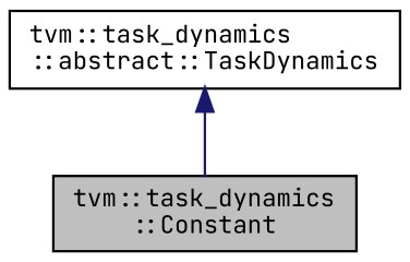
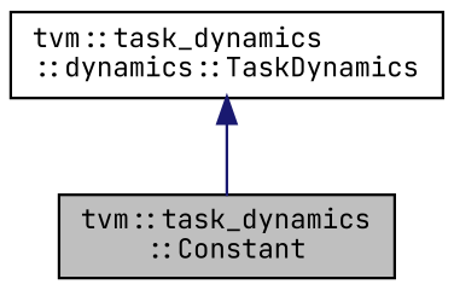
  digraph {
    fontname="JetBrains Mono"
    node [color=black fontname="JetBrains Mono" fontsize=10 shape=record style=filled]
    n1 [fillcolor=grey75 fontcolor=black height=0.2 label="tvm::task_dynamics\l::Constant" width=0.4]
-   n2 [fillcolor=white height=0.2 label="tvm::task_dynamics\l::abstract::TaskDynamics" width=0.4]
+   n2 [fillcolor=white height=0.2 label="tvm::task_dynamics\l::dynamics::TaskDynamics" width=0.4]
    n2 -> n1 [color=midnightblue dir=back fontname="JetBrains Mono" fontsize=10 labelfontname=Helvetica labelfontsize=10 style=solid]
  }
